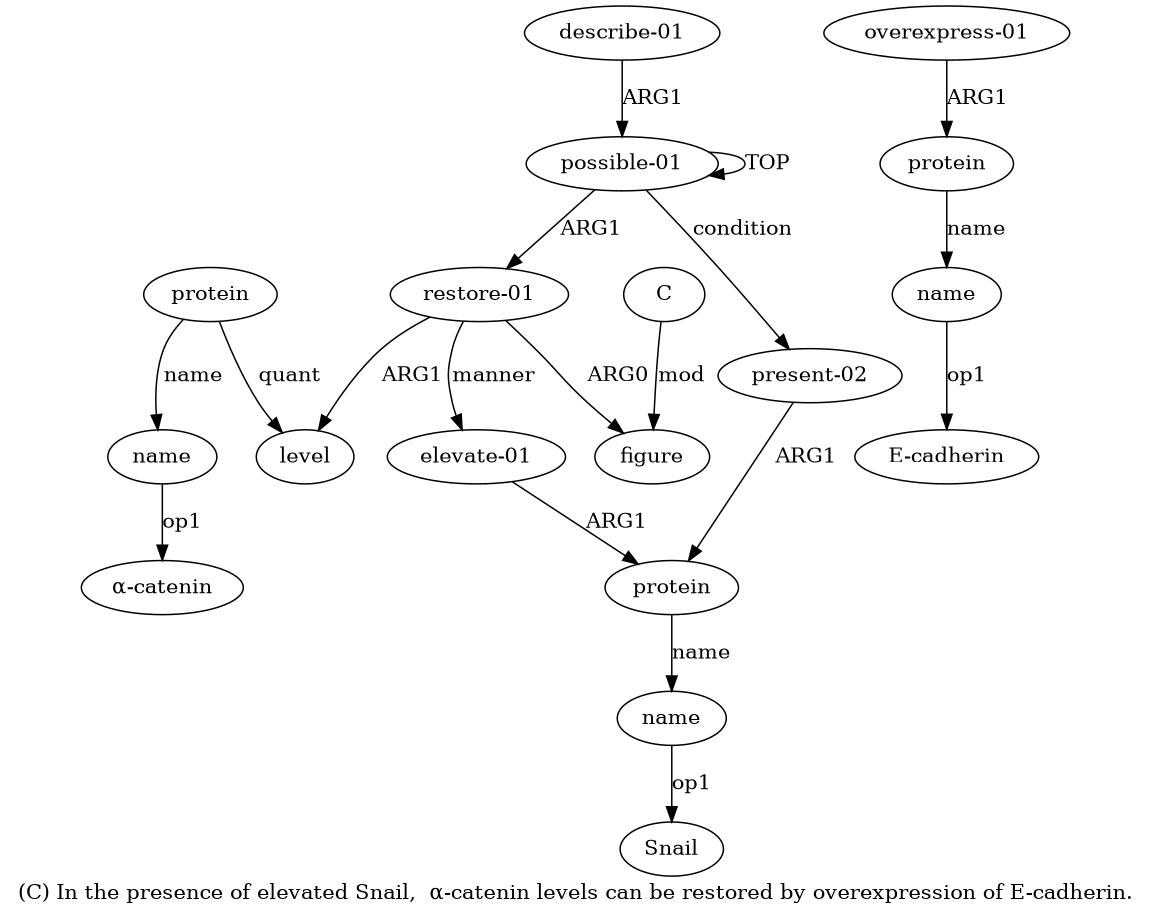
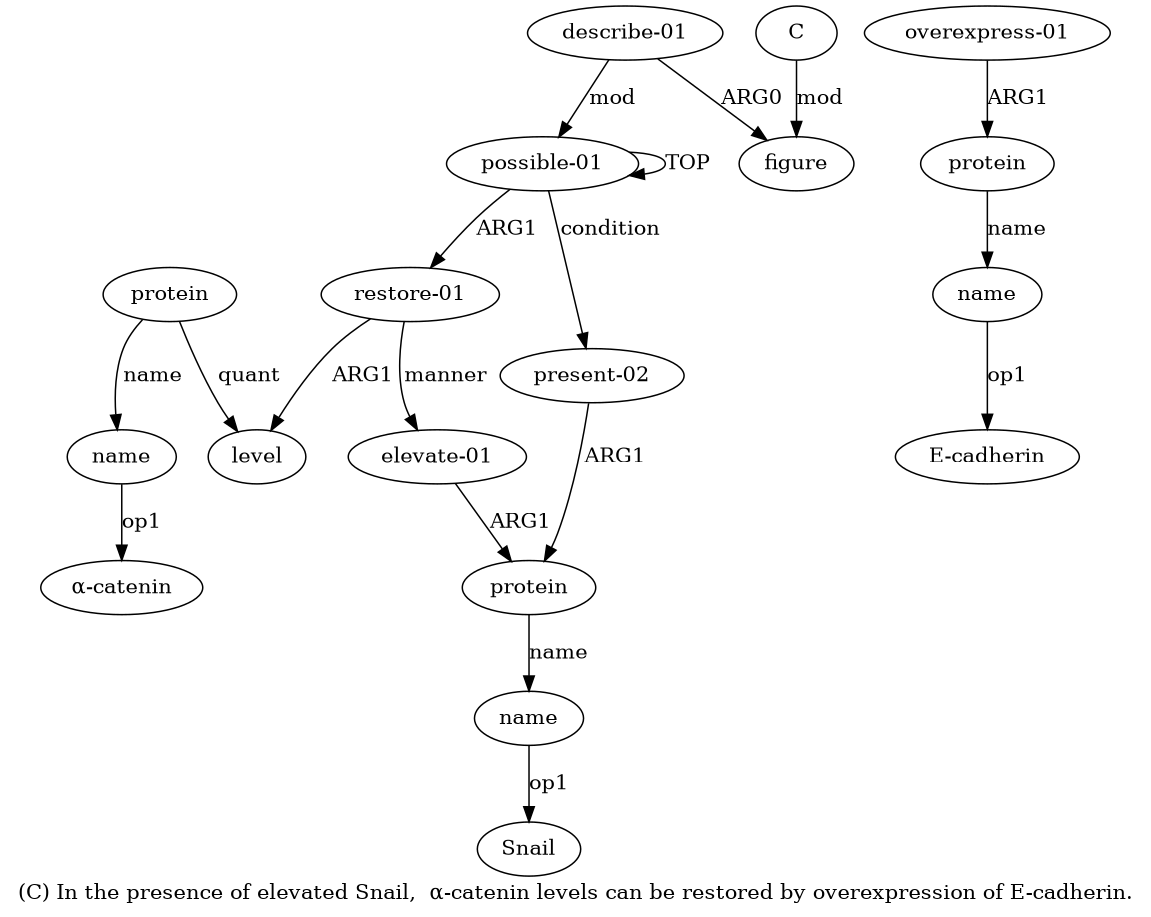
  digraph {
    label="(C) In the presence of elevated Snail,  α-catenin levels can be restored by overexpression of E-cadherin."
    node [color=black gold_ind=-1 gold_label=protein test_ind=-1 test_label=protein]
    edge [color=black gold_label=ARG1 test_label=ARG1]
    n1 [gold_label="α-catenin" label="α-catenin" test_label="α-catenin"]
    n2 [gold_label=C label=C test_label=C]
    n3 [gold_ind=13 gold_label=figure label=figure test_ind=13 test_label=figure]
    n4 [gold_ind=11 gold_label="elevate-01" label="elevate-01" test_ind=11 test_label="elevate-01"]
    n5 [gold_ind=9 label=protein test_ind=9]
    n6 [gold_ind=10 gold_label=name label=name test_ind=10 test_label=name]
    n7 [gold_label=Snail label=Snail test_label=Snail]
    n8 [gold_ind=12 gold_label="describe-01" label="describe-01" test_ind=12 test_label="describe-01"]
    n9 [gold_ind=0 gold_label="possible-01" label="possible-01" test_ind=0 test_label="possible-01"]
    n10 [gold_ind=1 gold_label="restore-01" label="restore-01" test_ind=1 test_label="restore-01"]
    n11 [gold_ind=8 gold_label="present-02" label="present-02" test_ind=8 test_label="present-02"]
    n12 [gold_ind=2 gold_label=level label=level test_ind=2 test_label=level]
    n13 [gold_label="E-cadherin" label="E-cadherin" test_label="E-cadherin"]
    n14 [gold_ind=5 gold_label="overexpress-01" label="overexpress-01" test_ind=5 test_label="overexpress-01"]
    n15 [gold_ind=6 label=protein test_ind=6]
    n16 [gold_ind=7 gold_label=name label=name test_ind=7 test_label=name]
    n17 [gold_ind=3 label=protein test_ind=3]
    n18 [gold_ind=4 gold_label=name label=name test_ind=4 test_label=name]
    n2 -> n3 [gold_label=mod label=mod test_label=mod]
    n4 -> n5 [label=ARG1]
    n5 -> n6 [gold_label=name label=name test_label=name]
    n6 -> n7 [gold_label=op1 label=op1 test_label=op1]
-   n10 -> n3 [gold_label=ARG0 label=ARG0 test_label=ARG0]
-   n8 -> n9 [label=ARG1]
+   n8 -> n3 [gold_label=ARG0 label=ARG0 test_label=ARG0]
+   n8 -> n9 [label=mod]
    n9 -> n9 [gold_label=TOP label=TOP test_label=TOP]
    n9 -> n10 [label=ARG1]
    n9 -> n11 [gold_label=condition label=condition test_label=condition]
    n10 -> n4 [gold_label=manner label=manner test_label=manner]
    n10 -> n12 [label=ARG1]
    n11 -> n5 [label=ARG1]
    n14 -> n15 [label=ARG1]
    n15 -> n16 [gold_label=name label=name test_label=name]
    n16 -> n13 [gold_label=op1 label=op1 test_label=op1]
    n17 -> n12 [gold_label=quant label=quant test_label=quant]
    n17 -> n18 [gold_label=name label=name test_label=name]
    n18 -> n1 [gold_label=op1 label=op1 test_label=op1]
  }
